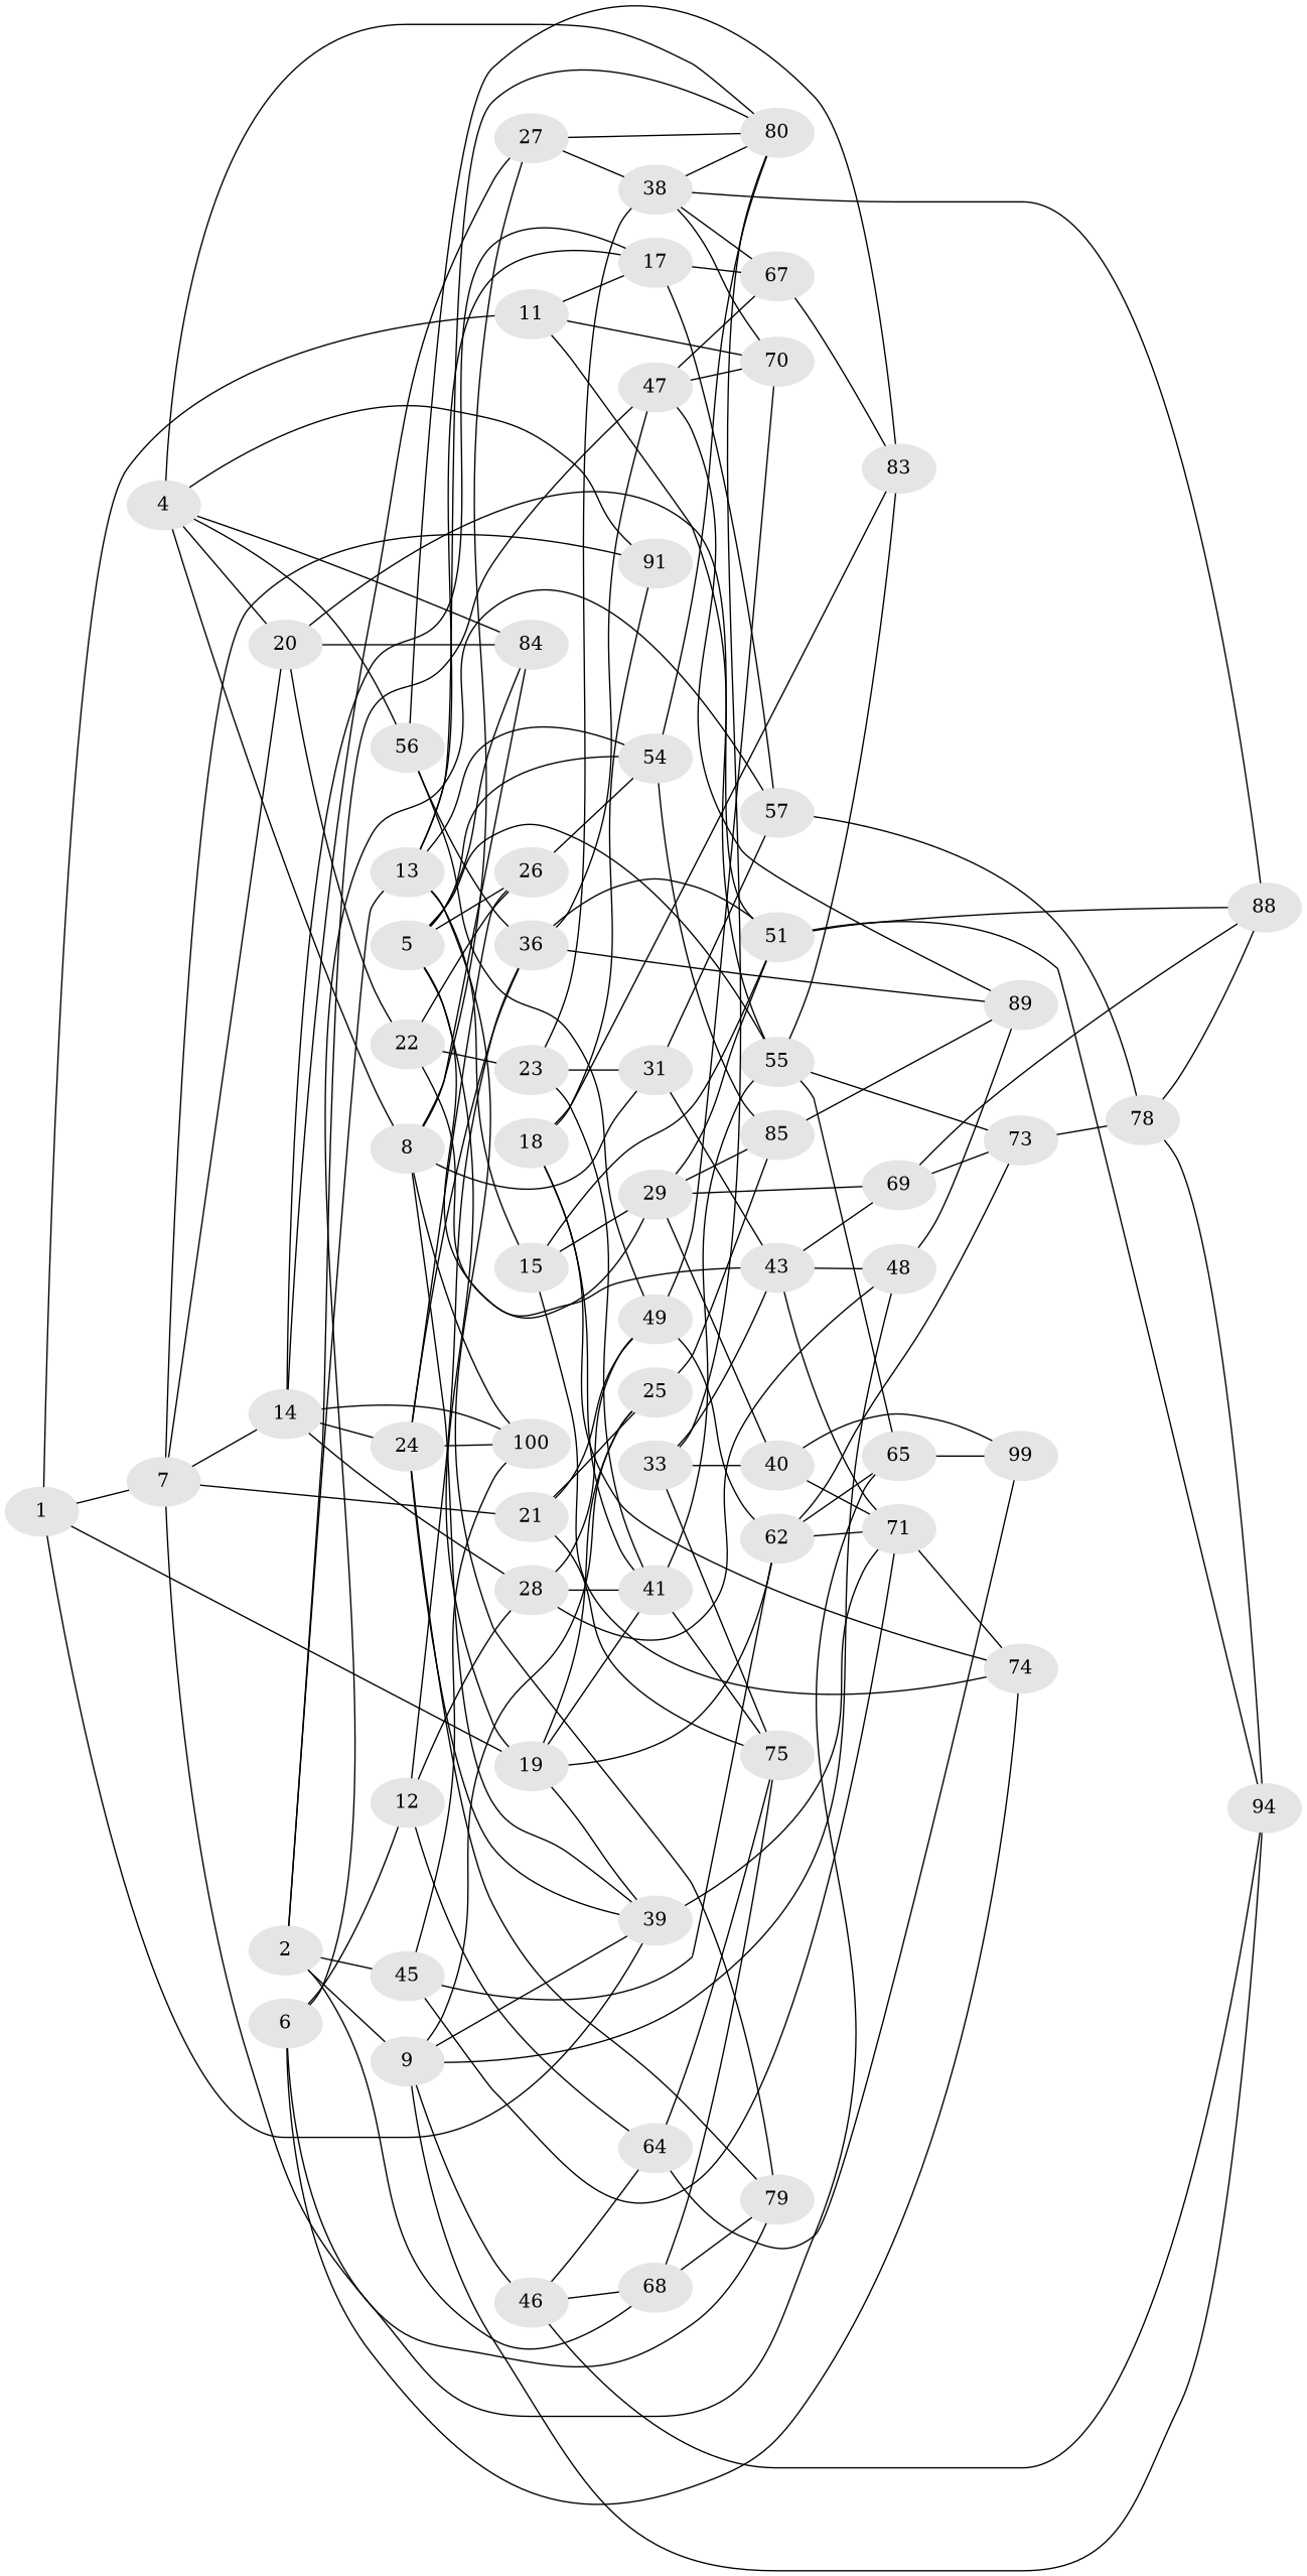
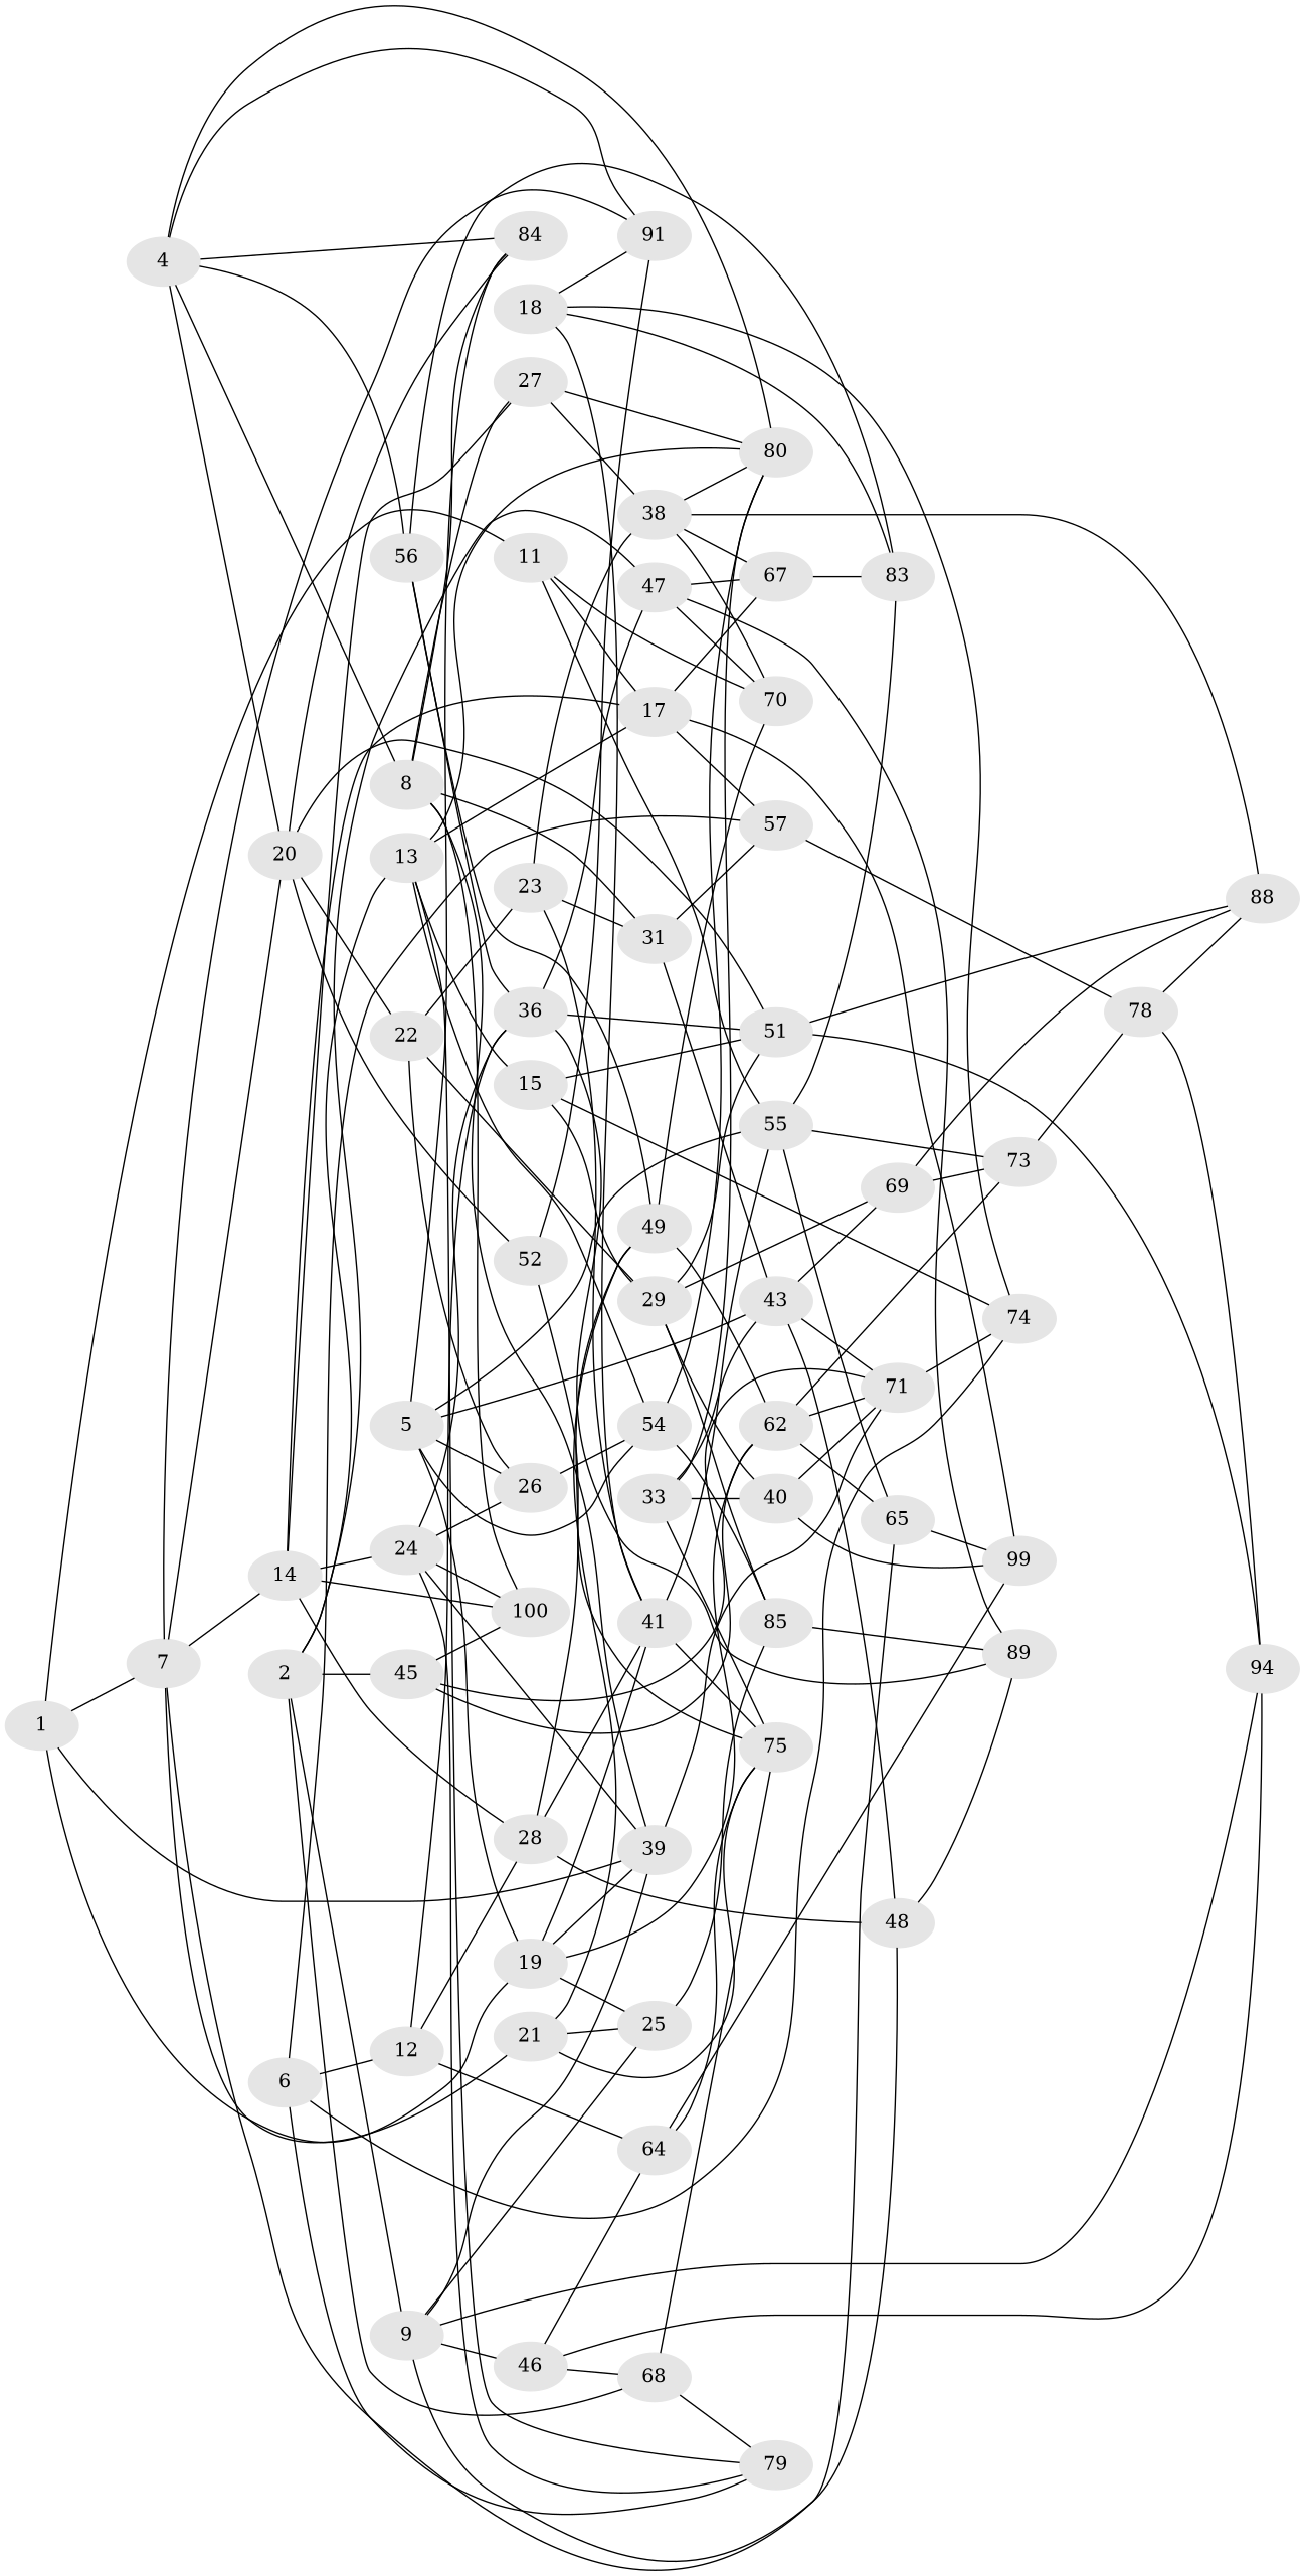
  graph {
    rankdir=LR
    node [color=gray90 style=filled]
    7 [super="+34"]
    20 [super="+57"]
    91
    14 [super="+72"]
    21
    65
    1
    11
    19 [super="+93"]
    39 [super="+53"]
    55 [super="+56"]
    17 [super="+92"]
    70
    25
    41 [super="+90"]
    62 [super="+98"]
    71 [super="+86"]
    2 [super="+10"]
    9 [super="+97"]
    13 [super="+66"]
    45
    47 [super="+61"]
    68
    46
    48
    94
    80 [super="+96"]
    54 [super="+77"]
    79
    15
    100
    67
    89
    75 [super="+82"]
    18 [super="+42"]
    74
    83
+   52 [super="+81"]
    4 [super="+60"]
    8 [super="+44"]
    n41 [label=56]
    84
    27
    31
    36 [super="+95"]
    49 [super="+50"]
    51 [super="+59"]
    22
    5 [super="+87"]
    26
    43 [super="+76"]
    69
    85
    73
    6
    12
    n57 [label=57]
    28 [super="+32"]
    64
    78
    24 [super="+35"]
    99
    38 [super="+58"]
    29 [super="+63"]
    40
    88
    23
    33
    7 -- 20
    7 -- 91
    7 -- 14
    7 -- 21
    7 -- 65
+   20 -- 52
    20 -- 84
    20 -- 51
    20 -- 22
    14 -- 17
    14 -- 100
    14 -- 27
    14 -- 28
    14 -- 24
    21 -- 25
    21 -- 75
    21 -- 49
    65 -- 99
    1 -- 7
    1 -- 11
    1 -- 19
    1 -- 39
    11 -- 55
    11 -- 17
    11 -- 70
    19 -- 39
    19 -- 25
    19 -- 41
    19 -- 62
    39 -- 71
    55 -- 65
    55 -- 83
    55 -- 73
    17 -- 67
    17 -- n57
+   17 -- 99
    25 -- 85
    41 -- 55
    41 -- 75
    62 -- 65
    62 -- 71
    62 -- 73
    71 -- 74
    2 -- 9
    2 -- 13
    2 -- 45
    2 -- 47
    2 -- 68
    9 -- 39
    9 -- 25
    9 -- 46
    9 -- 48
    9 -- 94
    13 -- 17
    13 -- 80
    13 -- 54
    13 -- 79
    13 -- 15
    45 -- 62
    45 -- 71
    45 -- 100
    47 -- 70
    47 -- 67
    47 -- 89
    68 -- 79
    68 -- 75
    46 -- 68
    46 -- 94
    46 -- 64
    48 -- 89
    54 -- 80
    54 -- 85
    15 -- 74
    15 -- 51
    15 -- 29
    67 -- 83
    18 -- 91
    18 -- 41
    18 -- 74
    18 -- 83
+   52 -- 91
+   52 -- 75
    4 -- 20
    4 -- 91
    4 -- 80
    4 -- 8
    4 -- n41
    4 -- 84
    8 -- 39
    8 -- 100
    8 -- 84
    8 -- 27
    8 -- 31
    n41 -- 83
    n41 -- 36
    n41 -- 49
    27 -- 80
    27 -- 38
    31 -- 43
    31 -- n57
    36 -- 47
    36 -- 89
    36 -- 51
    49 -- 70
    49 -- 62
    51 -- 94
    51 -- 88
    22 -- 26
    22 -- 29
    22 -- 23
    5 -- 19
    5 -- 55
    5 -- 54
    5 -- 84
    5 -- 26
    5 -- 43
    26 -- 54
    43 -- 71
    43 -- 48
    43 -- 69
    69 -- 73
    69 -- 88
    85 -- 89
    73 -- 78
    6 -- 79
    6 -- 74
    6 -- 12
    6 -- n57
    12 -- 36
    12 -- 28
    12 -- 64
    n57 -- 78
    28 -- 41
    28 -- 48
    28 -- 49 [weight=2]
    64 -- 75
    64 -- 99
    78 -- 94
    78 -- 88
    24 -- 39
    24 -- 79
    24 -- 100
    24 -- 36
    24 -- 26
    38 -- 70
    38 -- 80
    38 -- 67
    38 -- 88
    29 -- 51
    29 -- 69
    29 -- 85
    29 -- 40
    40 -- 71
    40 -- 99
    23 -- 41
    23 -- 31
    23 -- 38
    33 -- 80
    33 -- 75
    33 -- 43
    33 -- 40
  }
